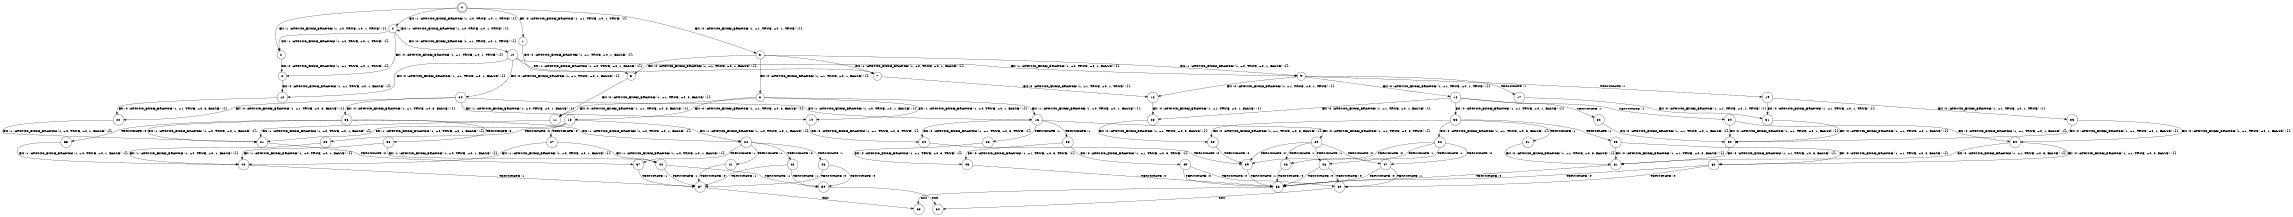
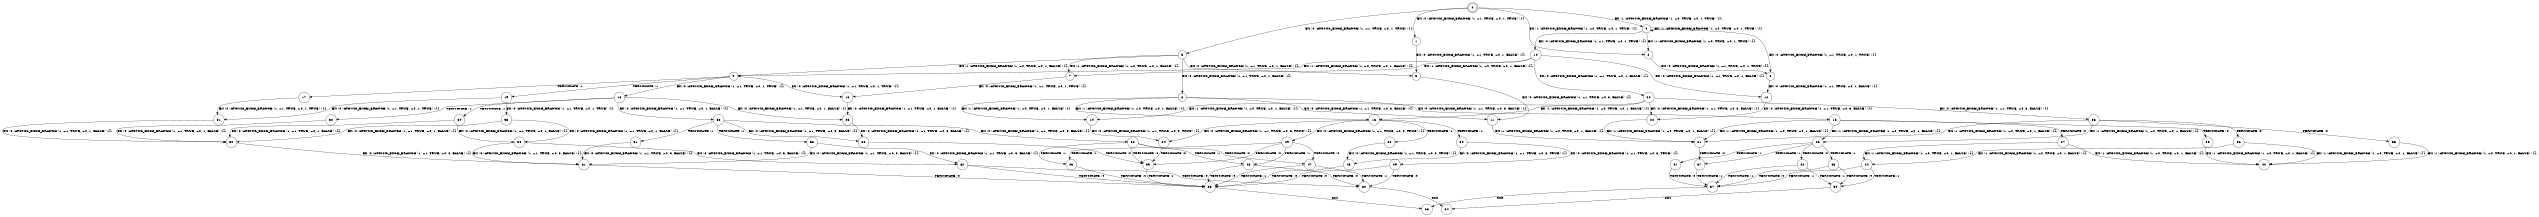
  digraph {
    node [shape=circle]
    0 [peripheries=2]
    1
    2
    3
    4
    5
    6
    7
    8
    9
    10
    11
    12
    13
    14
    15
    16
    17
    18
    19
    20
    21
    22
    23
    24
    25
    26
    27
    28
    29
    30
    31
    32
    33
    34
    35
    36
    37
    38
    39
    40
    41
    42
    43
    44
    45
    46
    47
    48
    49
    50
    51
    52
    53
    54
    55
    56
    57
    58
    59
    60
    61
    62
    63
    64
    0 -> 1 [label="EX !0 !ATOMIC_EXCH_BRANCH (1, +1, TRUE, +0, 1, TRUE) !{}"]
    0 -> 2 [label="EX !1 !ATOMIC_EXCH_BRANCH (1, +0, TRUE, +0, 1, TRUE) !{}"]
    0 -> 3 [label="EX !0 !ATOMIC_EXCH_BRANCH (1, +1, TRUE, +0, 1, TRUE) !{}"]
    0 -> 4 [label="EX !1 !ATOMIC_EXCH_BRANCH (1, +0, TRUE, +0, 1, TRUE) !{}"]
    1 -> 5 [label="EX !0 !ATOMIC_EXCH_BRANCH (1, +1, TRUE, +0, 1, FALSE) !{}"]
    2 -> 6 [label="EX !0 !ATOMIC_EXCH_BRANCH (1, +1, TRUE, +0, 1, TRUE) !{}"]
    3 -> 5 [label="EX !0 !ATOMIC_EXCH_BRANCH (1, +1, TRUE, +0, 1, FALSE) !{}"]
    3 -> 7 [label="EX !1 !ATOMIC_EXCH_BRANCH (1, +0, TRUE, +0, 1, FALSE) !{}"]
    3 -> 8 [label="EX !0 !ATOMIC_EXCH_BRANCH (1, +1, TRUE, +0, 1, FALSE) !{}"]
    3 -> 9 [label="EX !1 !ATOMIC_EXCH_BRANCH (1, +0, TRUE, +0, 1, FALSE) !{}"]
    4 -> 2 [label="EX !1 !ATOMIC_EXCH_BRANCH (1, +0, TRUE, +0, 1, TRUE) !{}"]
    4 -> 4 [label="EX !1 !ATOMIC_EXCH_BRANCH (1, +0, TRUE, +0, 1, TRUE) !{}"]
    4 -> 6 [label="EX !0 !ATOMIC_EXCH_BRANCH (1, +1, TRUE, +0, 1, TRUE) !{}"]
    4 -> 10 [label="EX !0 !ATOMIC_EXCH_BRANCH (1, +1, TRUE, +0, 1, TRUE) !{}"]
    5 -> 11 [label="EX !0 !ATOMIC_EXCH_BRANCH (1, +1, TRUE, +0, 3, FALSE) !{}"]
    6 -> 12 [label="EX !0 !ATOMIC_EXCH_BRANCH (1, +1, TRUE, +0, 1, FALSE) !{}"]
    7 -> 13 [label="EX !0 !ATOMIC_EXCH_BRANCH (1, +1, TRUE, +0, 1, TRUE) !{}"]
    8 -> 11 [label="EX !0 !ATOMIC_EXCH_BRANCH (1, +1, TRUE, +0, 3, FALSE) !{}"]
    8 -> 14 [label="EX !1 !ATOMIC_EXCH_BRANCH (1, +0, TRUE, +0, 1, FALSE) !{}"]
    8 -> 15 [label="EX !0 !ATOMIC_EXCH_BRANCH (1, +1, TRUE, +0, 3, FALSE) !{}"]
    8 -> 16 [label="EX !1 !ATOMIC_EXCH_BRANCH (1, +0, TRUE, +0, 1, FALSE) !{}"]
    9 -> 13 [label="EX !0 !ATOMIC_EXCH_BRANCH (1, +1, TRUE, +0, 1, TRUE) !{}"]
    9 -> 17 [label="TERMINATE !1"]
    9 -> 18 [label="EX !0 !ATOMIC_EXCH_BRANCH (1, +1, TRUE, +0, 1, TRUE) !{}"]
    9 -> 19 [label="TERMINATE !1"]
    10 -> 7 [label="EX !1 !ATOMIC_EXCH_BRANCH (1, +0, TRUE, +0, 1, FALSE) !{}"]
    10 -> 9 [label="EX !1 !ATOMIC_EXCH_BRANCH (1, +0, TRUE, +0, 1, FALSE) !{}"]
    10 -> 12 [label="EX !0 !ATOMIC_EXCH_BRANCH (1, +1, TRUE, +0, 1, FALSE) !{}"]
    10 -> 20 [label="EX !0 !ATOMIC_EXCH_BRANCH (1, +1, TRUE, +0, 1, FALSE) !{}"]
    11 -> 21 [label="EX !1 !ATOMIC_EXCH_BRANCH (1, +0, TRUE, +0, 1, FALSE) !{}"]
    12 -> 22 [label="EX !0 !ATOMIC_EXCH_BRANCH (1, +1, TRUE, +0, 3, FALSE) !{}"]
    13 -> 23 [label="EX !0 !ATOMIC_EXCH_BRANCH (1, +1, TRUE, +0, 1, FALSE) !{}"]
    14 -> 24 [label="EX !0 !ATOMIC_EXCH_BRANCH (1, +1, TRUE, +0, 3, TRUE) !{}"]
    15 -> 21 [label="EX !1 !ATOMIC_EXCH_BRANCH (1, +0, TRUE, +0, 1, FALSE) !{}"]
    15 -> 25 [label="TERMINATE !0"]
    15 -> 26 [label="EX !1 !ATOMIC_EXCH_BRANCH (1, +0, TRUE, +0, 1, FALSE) !{}"]
    15 -> 27 [label="TERMINATE !0"]
    16 -> 24 [label="EX !0 !ATOMIC_EXCH_BRANCH (1, +1, TRUE, +0, 3, TRUE) !{}"]
    16 -> 28 [label="TERMINATE !1"]
    16 -> 29 [label="EX !0 !ATOMIC_EXCH_BRANCH (1, +1, TRUE, +0, 3, TRUE) !{}"]
    16 -> 30 [label="TERMINATE !1"]
    17 -> 31 [label="EX !0 !ATOMIC_EXCH_BRANCH (1, +1, TRUE, +0, 1, TRUE) !{}"]
    18 -> 23 [label="EX !0 !ATOMIC_EXCH_BRANCH (1, +1, TRUE, +0, 1, FALSE) !{}"]
    18 -> 32 [label="TERMINATE !1"]
    18 -> 33 [label="EX !0 !ATOMIC_EXCH_BRANCH (1, +1, TRUE, +0, 1, FALSE) !{}"]
    18 -> 34 [label="TERMINATE !1"]
    19 -> 31 [label="EX !0 !ATOMIC_EXCH_BRANCH (1, +1, TRUE, +0, 1, TRUE) !{}"]
    19 -> 35 [label="EX !0 !ATOMIC_EXCH_BRANCH (1, +1, TRUE, +0, 1, TRUE) !{}"]
    20 -> 14 [label="EX !1 !ATOMIC_EXCH_BRANCH (1, +0, TRUE, +0, 1, FALSE) !{}"]
    20 -> 16 [label="EX !1 !ATOMIC_EXCH_BRANCH (1, +0, TRUE, +0, 1, FALSE) !{}"]
    20 -> 22 [label="EX !0 !ATOMIC_EXCH_BRANCH (1, +1, TRUE, +0, 3, FALSE) !{}"]
    20 -> 36 [label="EX !0 !ATOMIC_EXCH_BRANCH (1, +1, TRUE, +0, 3, FALSE) !{}"]
    21 -> 37 [label="TERMINATE !0"]
    22 -> 21 [label="EX !1 !ATOMIC_EXCH_BRANCH (1, +0, TRUE, +0, 1, FALSE) !{}"]
    23 -> 38 [label="EX !0 !ATOMIC_EXCH_BRANCH (1, +1, TRUE, +0, 3, FALSE) !{}"]
    24 -> 39 [label="TERMINATE !0"]
    25 -> 40 [label="EX !1 !ATOMIC_EXCH_BRANCH (1, +0, TRUE, +0, 1, FALSE) !{}"]
    26 -> 37 [label="TERMINATE !1"]
    26 -> 41 [label="TERMINATE !1"]
    26 -> 42 [label="TERMINATE !0"]
    26 -> 43 [label="TERMINATE !1"]
    27 -> 40 [label="EX !1 !ATOMIC_EXCH_BRANCH (1, +0, TRUE, +0, 1, FALSE) !{}"]
    27 -> 44 [label="EX !1 !ATOMIC_EXCH_BRANCH (1, +0, TRUE, +0, 1, FALSE) !{}"]
    28 -> 45 [label="EX !0 !ATOMIC_EXCH_BRANCH (1, +1, TRUE, +0, 3, TRUE) !{}"]
    29 -> 39 [label="TERMINATE !0"]
    29 -> 46 [label="TERMINATE !1"]
    29 -> 47 [label="TERMINATE !0"]
    29 -> 48 [label="TERMINATE !1"]
    30 -> 45 [label="EX !0 !ATOMIC_EXCH_BRANCH (1, +1, TRUE, +0, 3, TRUE) !{}"]
    30 -> 49 [label="EX !0 !ATOMIC_EXCH_BRANCH (1, +1, TRUE, +0, 3, TRUE) !{}"]
    31 -> 50 [label="EX !0 !ATOMIC_EXCH_BRANCH (1, +1, TRUE, +0, 1, FALSE) !{}"]
    32 -> 50 [label="EX !0 !ATOMIC_EXCH_BRANCH (1, +1, TRUE, +0, 1, FALSE) !{}"]
    33 -> 38 [label="EX !0 !ATOMIC_EXCH_BRANCH (1, +1, TRUE, +0, 3, FALSE) !{}"]
    33 -> 51 [label="TERMINATE !1"]
    33 -> 52 [label="EX !0 !ATOMIC_EXCH_BRANCH (1, +1, TRUE, +0, 3, FALSE) !{}"]
    33 -> 53 [label="TERMINATE !1"]
    34 -> 50 [label="EX !0 !ATOMIC_EXCH_BRANCH (1, +1, TRUE, +0, 1, FALSE) !{}"]
    34 -> 54 [label="EX !0 !ATOMIC_EXCH_BRANCH (1, +1, TRUE, +0, 1, FALSE) !{}"]
    35 -> 50 [label="EX !0 !ATOMIC_EXCH_BRANCH (1, +1, TRUE, +0, 1, FALSE) !{}"]
    35 -> 54 [label="EX !0 !ATOMIC_EXCH_BRANCH (1, +1, TRUE, +0, 1, FALSE) !{}"]
    36 -> 21 [label="EX !1 !ATOMIC_EXCH_BRANCH (1, +0, TRUE, +0, 1, FALSE) !{}"]
    36 -> 26 [label="EX !1 !ATOMIC_EXCH_BRANCH (1, +0, TRUE, +0, 1, FALSE) !{}"]
    36 -> 55 [label="TERMINATE !0"]
    36 -> 56 [label="TERMINATE !0"]
    37 -> 57 [label="TERMINATE !1"]
    38 -> 39 [label="TERMINATE !0"]
    39 -> 58 [label="TERMINATE !1"]
-   40 -> 57 [label="TERMINATE !1"]
    41 -> 57 [label="TERMINATE !0"]
    42 -> 57 [label="TERMINATE !1"]
    42 -> 59 [label="TERMINATE !1"]
    43 -> 57 [label="TERMINATE !0"]
    43 -> 59 [label="TERMINATE !0"]
    44 -> 57 [label="TERMINATE !1"]
    44 -> 59 [label="TERMINATE !1"]
    45 -> 58 [label="TERMINATE !0"]
    46 -> 58 [label="TERMINATE !0"]
-   47 -> 58 [label="TERMINATE !0"]
+   47 -> 58 [label="TERMINATE !1"]
    47 -> 60 [label="TERMINATE !1"]
    48 -> 58 [label="TERMINATE !0"]
    48 -> 60 [label="TERMINATE !0"]
    49 -> 58 [label="TERMINATE !0"]
    49 -> 60 [label="TERMINATE !0"]
    50 -> 61 [label="EX !0 !ATOMIC_EXCH_BRANCH (1, +1, TRUE, +0, 3, FALSE) !{}"]
    51 -> 61 [label="EX !0 !ATOMIC_EXCH_BRANCH (1, +1, TRUE, +0, 3, FALSE) !{}"]
    52 -> 39 [label="TERMINATE !0"]
    52 -> 46 [label="TERMINATE !1"]
    52 -> 47 [label="TERMINATE !0"]
    52 -> 48 [label="TERMINATE !1"]
    53 -> 61 [label="EX !0 !ATOMIC_EXCH_BRANCH (1, +1, TRUE, +0, 3, FALSE) !{}"]
    53 -> 62 [label="EX !0 !ATOMIC_EXCH_BRANCH (1, +1, TRUE, +0, 3, FALSE) !{}"]
    54 -> 61 [label="EX !0 !ATOMIC_EXCH_BRANCH (1, +1, TRUE, +0, 3, FALSE) !{}"]
    54 -> 62 [label="EX !0 !ATOMIC_EXCH_BRANCH (1, +1, TRUE, +0, 3, FALSE) !{}"]
    55 -> 40 [label="EX !1 !ATOMIC_EXCH_BRANCH (1, +0, TRUE, +0, 1, FALSE) !{}"]
    56 -> 40 [label="EX !1 !ATOMIC_EXCH_BRANCH (1, +0, TRUE, +0, 1, FALSE) !{}"]
    56 -> 44 [label="EX !1 !ATOMIC_EXCH_BRANCH (1, +0, TRUE, +0, 1, FALSE) !{}"]
    57 -> 63 [label=exit]
    58 -> 63 [label=exit]
    59 -> 64 [label=exit]
    60 -> 64 [label=exit]
    61 -> 58 [label="TERMINATE !0"]
    62 -> 58 [label="TERMINATE !0"]
    62 -> 60 [label="TERMINATE !0"]
  }
